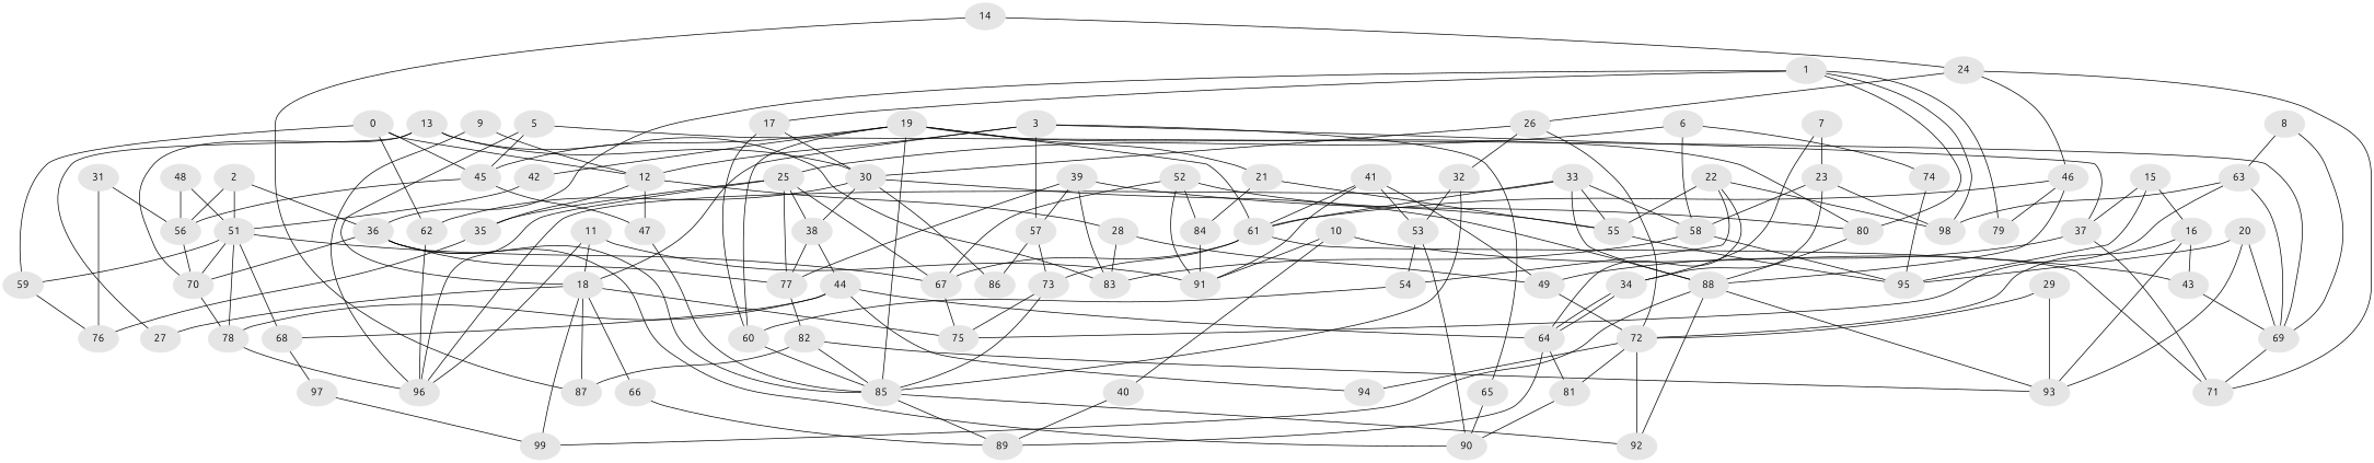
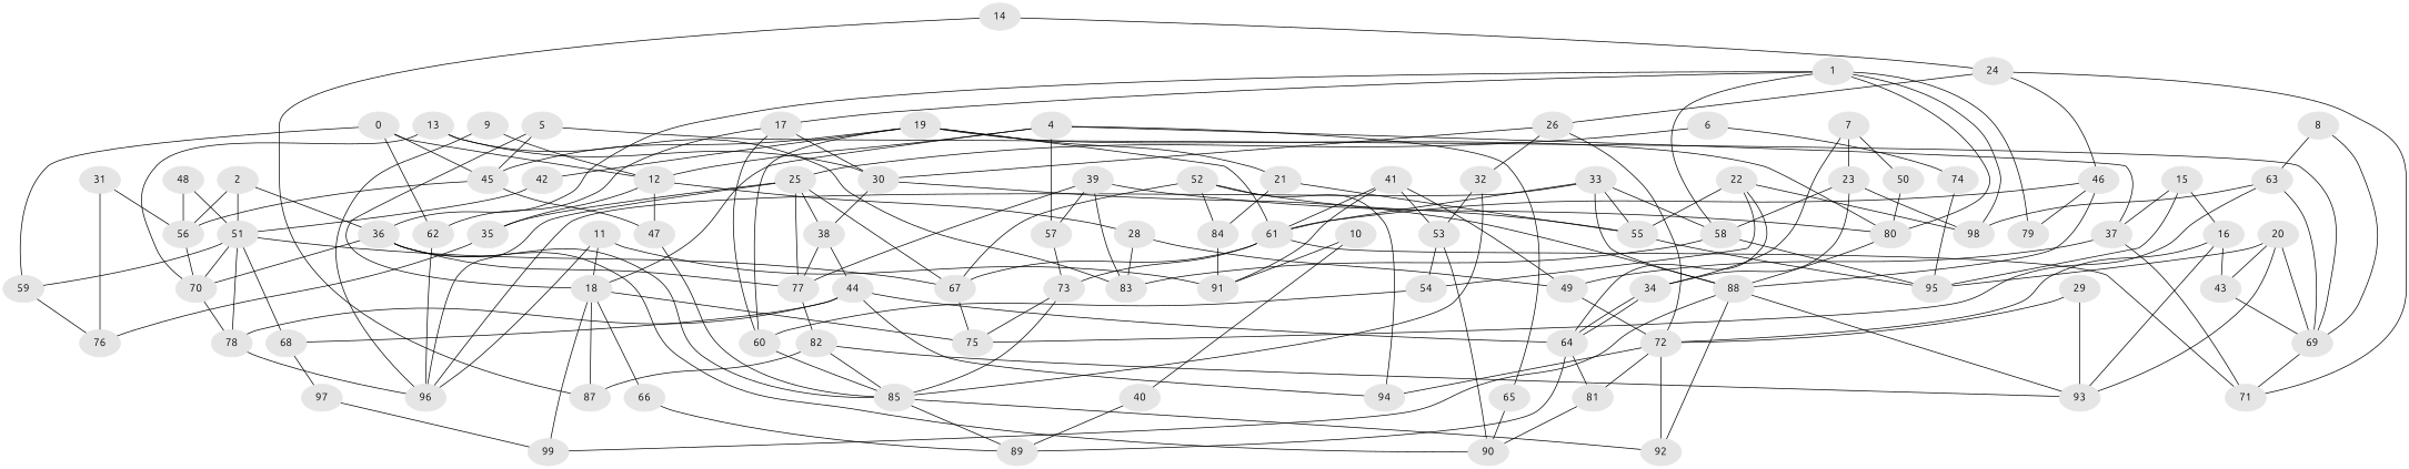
  graph {
    fontname=Ubuntu
    node [color=gray90 fontname=Ubuntu style=filled]
    edge [fontname=Ubuntu]
    1
    17
    36
    79
    98
    80
    30
    60
    70
    85
    77
    90
    2
    51
    56
    59
    67
    68
    78
    n20 [label=0]
    12
    45
    62
    28
    35
    47
    76
    96
-   4 [label=3]
+   4
    18
    37
    57
    65
-   27
    87
    66
    75
    99
    71
    49
-   86
    73
    5
    69
    6
    25
    58
    74
    38
    83
    95
    7
    23
    34
+   50
    64
    8
    63
    9
    10
    40
    43
    91
    89
    11
    13
    88
    14
    24
    26
    46
    15
    16
    72
    93
    94
    81
    92
    19
    21
    42
    61
    55
    84
    20
    22
    54
    32
    44
    82
    53
    29
    31
    33
    39
    41
    97
    48
    52
    1 -- 17
    1 -- 36
    1 -- 79
    1 -- 98
    1 -- 80
    17 -- 30
    17 -- 60
    36 -- 70
    36 -- 85
    36 -- 77
    36 -- 90
    80 -- 88
-   30 -- 62
-   30 -- 86
+   17 -- 62
    30 -- 38
    30 -- 88
    60 -- 85
    70 -- 78
    85 -- 89
    85 -- 92
    77 -- 82
    2 -- 36
    2 -- 51
    2 -- 56
    51 -- 70
    51 -- 59
    51 -- 67
    51 -- 68
    51 -- 78
    56 -- 70
    59 -- 76
    67 -- 75
    68 -- 97
    78 -- 96
    n20 -- 59
    n20 -- 12
    n20 -- 45
    n20 -- 62
    12 -- 28
    12 -- 35
    12 -- 47
    45 -- 56
    45 -- 47
    62 -- 96
    28 -- 49
    28 -- 83
    35 -- 76
    47 -- 85
    4 -- 12
    4 -- 18
    4 -- 37
    4 -- 57
    4 -- 65
-   18 -- 27
    18 -- 87
    18 -- 66
    18 -- 75
    18 -- 99
    37 -- 71
    37 -- 49
-   57 -- 86
    57 -- 73
    65 -- 90
    66 -- 89
    49 -- 72
    73 -- 85
    73 -- 75
    5 -- 45
    5 -- 18
    5 -- 69
    69 -- 71
    6 -- 25
-   6 -- 58
+   1 -- 58
    6 -- 74
    25 -- 77
    25 -- 67
    25 -- 35
    25 -- 96
    25 -- 38
    58 -- 83
    58 -- 95
    74 -- 95
    38 -- 77
    38 -- 44
    7 -- 23
    7 -- 34
+   7 -- 50
    23 -- 98
    23 -- 58
    23 -- 34
    34 -- 64
    34 -- 64
+   50 -- 80
    64 -- 89
    64 -- 81
    8 -- 69
    8 -- 63
    63 -- 98
    63 -- 75
    63 -- 69
    9 -- 12
    9 -- 96
    10 -- 40
-   10 -- 43
+   20 -- 43
    10 -- 91
    40 -- 89
    43 -- 69
    11 -- 96
    11 -- 18
    11 -- 91
    13 -- 30
    13 -- 70
-   13 -- 27
    13 -- 83
    88 -- 99
    88 -- 93
    88 -- 92
    14 -- 87
    14 -- 24
    24 -- 71
    24 -- 26
    24 -- 46
    26 -- 30
    26 -- 72
    26 -- 32
    46 -- 79
    46 -- 88
    46 -- 61
    15 -- 37
    15 -- 95
    15 -- 16
    16 -- 43
    16 -- 72
    16 -- 93
    72 -- 94
    72 -- 81
    72 -- 92
    81 -- 90
    19 -- 80
    19 -- 60
-   19 -- 85
    19 -- 45
    19 -- 21
    19 -- 42
    19 -- 61
    21 -- 55
    21 -- 84
    42 -- 51
    61 -- 67
    61 -- 71
    61 -- 73
    55 -- 95
    84 -- 91
    20 -- 69
    20 -- 95
    20 -- 93
    22 -- 98
    22 -- 64
    22 -- 55
    22 -- 54
    54 -- 60
    32 -- 85
    32 -- 53
    44 -- 68
    44 -- 78
    44 -- 64
    44 -- 94
    82 -- 85
    82 -- 87
    82 -- 93
    53 -- 90
    53 -- 54
    29 -- 72
    29 -- 93
    31 -- 56
    31 -- 76
    33 -- 96
    33 -- 58
    33 -- 88
    33 -- 61
    33 -- 55
    39 -- 80
    39 -- 77
    39 -- 57
    39 -- 83
    41 -- 49
    41 -- 91
    41 -- 61
    41 -- 53
    97 -- 99
    48 -- 51
    48 -- 56
    52 -- 67
-   52 -- 91
+   52 -- 94
    52 -- 55
    52 -- 84
  }
